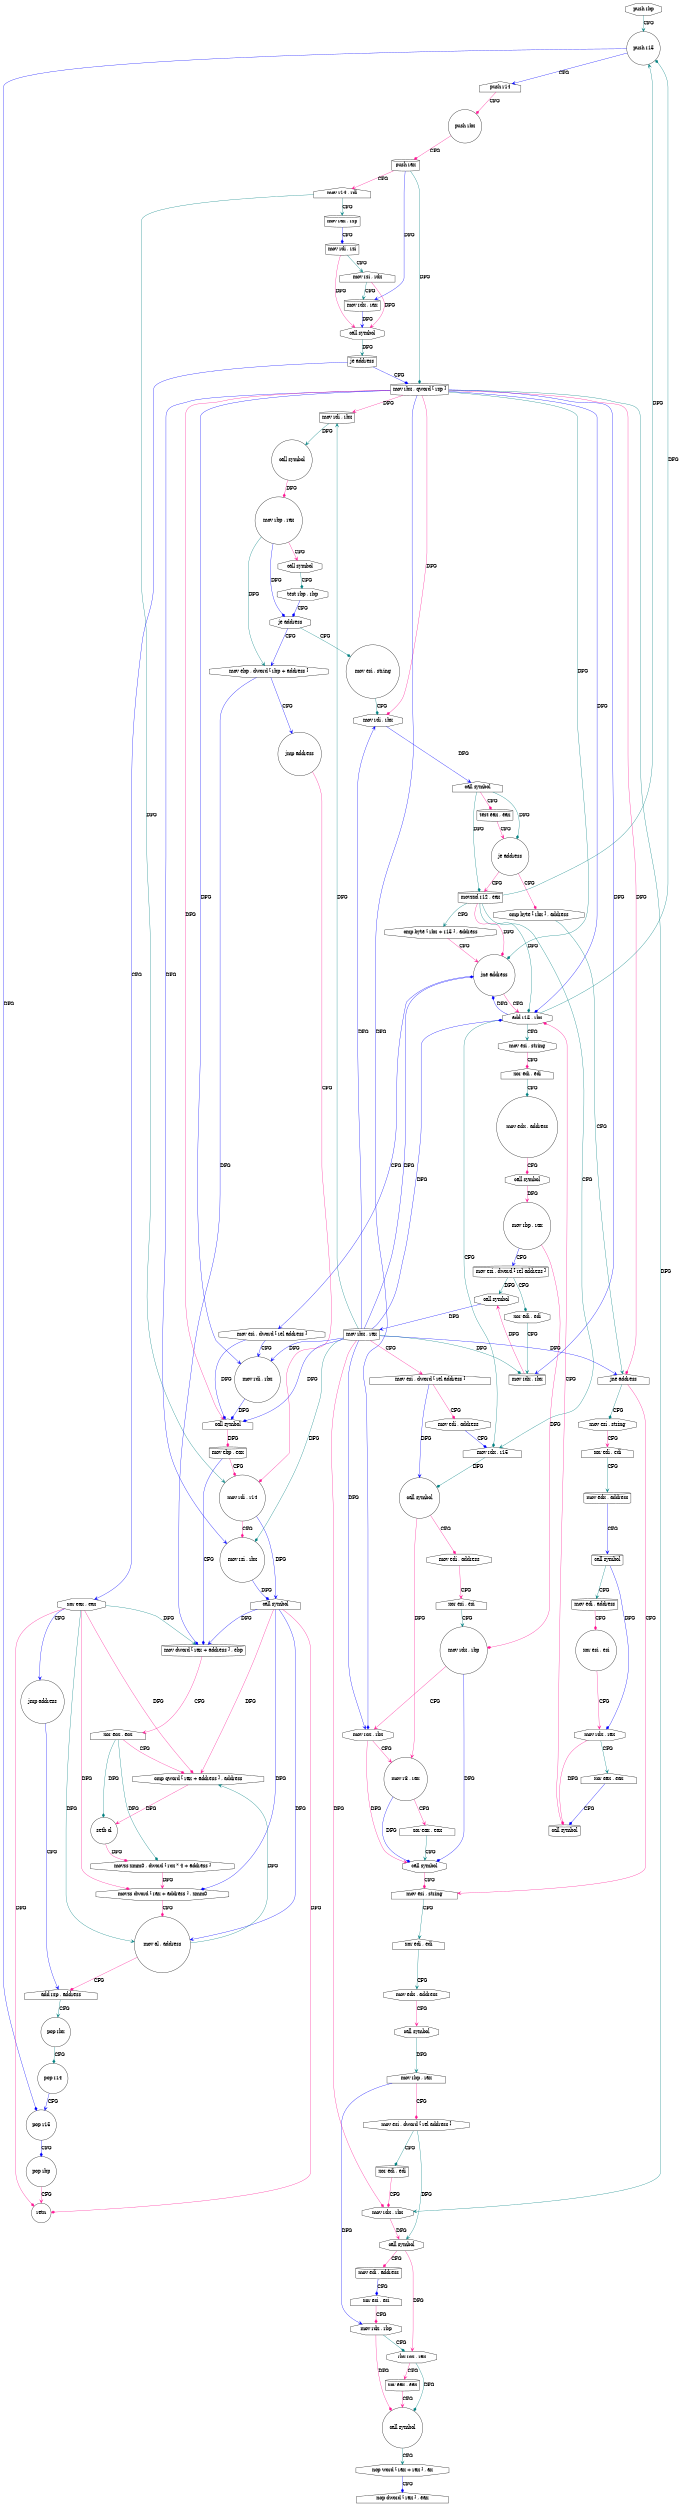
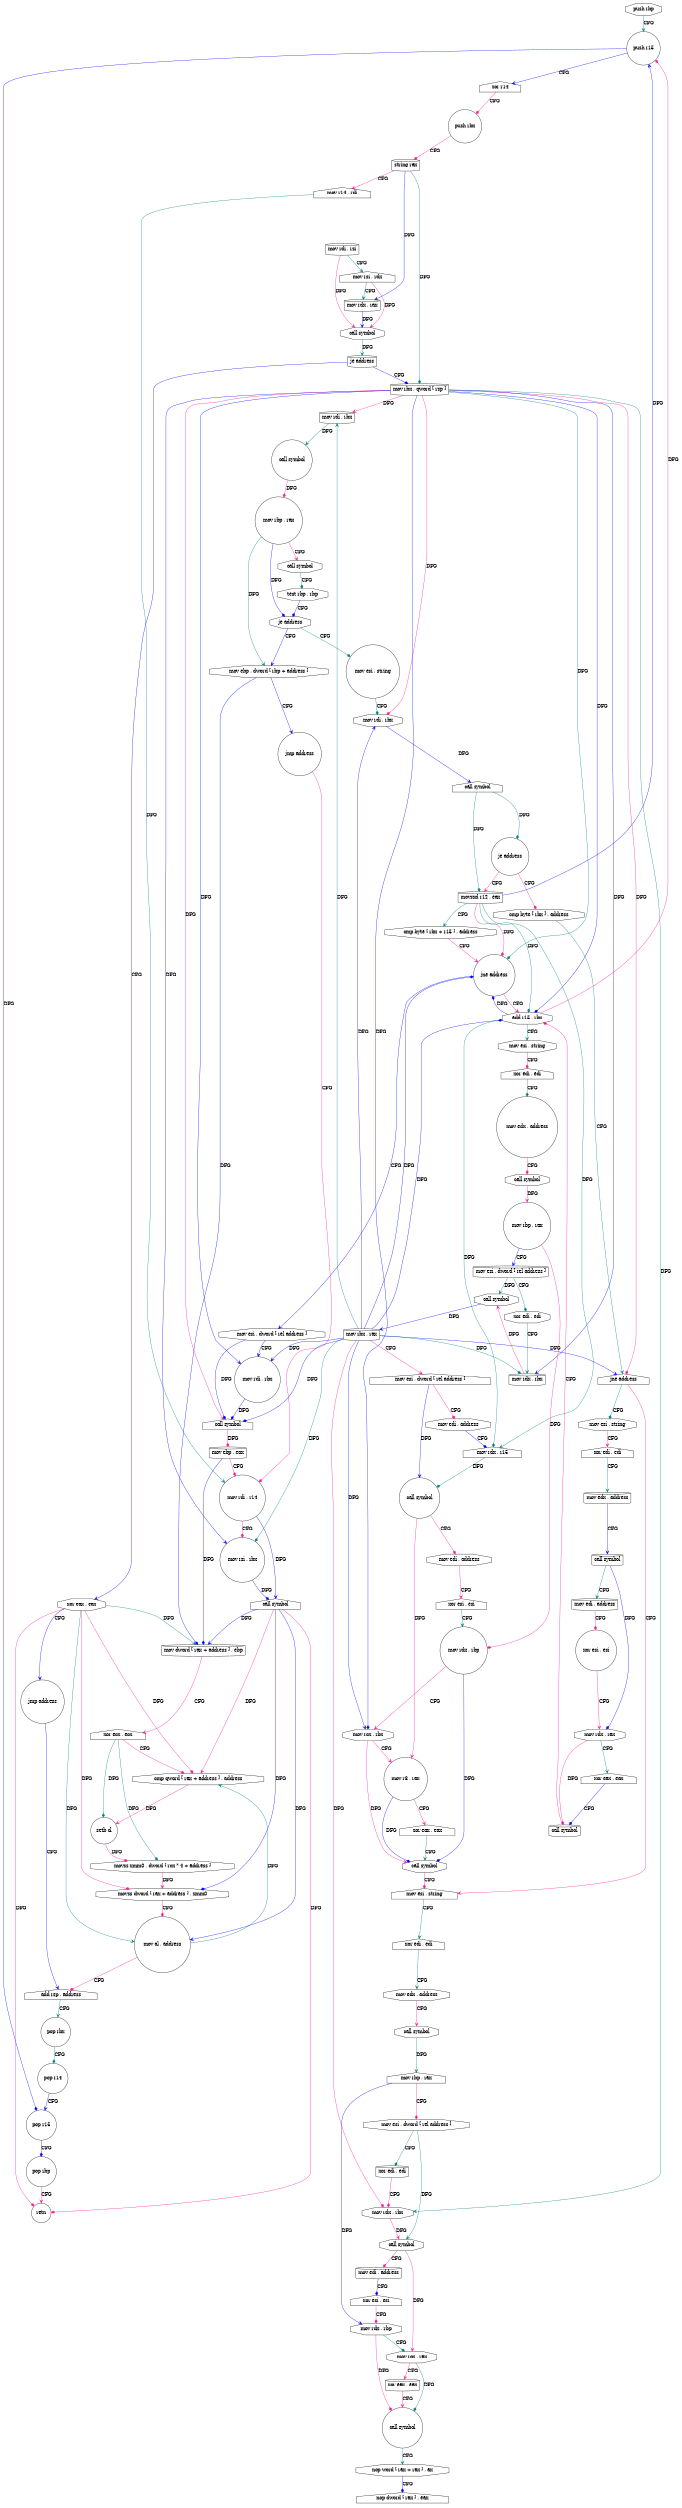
  digraph {
    node [shape=octagon]
    edge [arrowhead=vee color=deeppink]
    n1 [label="push rbp"]
    n2 [label="push r15" shape=circle]
-   n3 [label="push r14" shape=house]
+   n3 [label="xor r14" shape=house]
    n4 [label="pop r15" shape=circle]
    n5 [label="push rbx" shape=circle]
    n6 [label="pop rbp" shape=circle]
-   n7 [label="push rax" shape=cylinder]
+   n7 [label="string rax" shape=cylinder]
    n8 [label="mov r14 , rdi" shape=house]
    n9 [label="mov rdx , rax" shape=cylinder]
    n10 [label="mov rbx , qword [ rsp ]" shape=cylinder]
-   n11 [label="mov rax , rsp" shape=cylinder]
    n12 [label="mov rdi , r14" shape=circle]
    n13 [label="call symbol"]
    n14 [label="mov rdi , rbx" shape=cylinder]
    n15 [label="mov rdi , rbx"]
    n16 [label="jne address" shape=house]
    n17 [label="jne address" shape=circle]
    n18 [label="add r15 , rbx"]
    n19 [label="mov rsi , rbx" shape=circle]
    n20 [label="mov rdx , rbx"]
    n21 [label="mov rdx , rbx" shape=cylinder]
    n22 [label="mov rcx , rbx"]
    n23 [label="mov rdi , rbx" shape=circle]
    n24 [label="call symbol" shape=house]
    n25 [label="mov rdi , rsi" shape=cylinder]
    n26 [label="call symbol" shape=house]
    n27 [label="mov rsi , rdx" shape=house]
    n28 [label="je address" shape=cylinder]
    n29 [label="xor eax , eax"]
    n30 [label="jmp address" shape=circle]
    n31 [label=retn shape=circle]
    n32 [label="mov dword [ rax + address ] , ebp" shape=cylinder]
    n33 [label="cmp qword [ rax + address ] , address"]
    n34 [label="movss dword [ rax + address ] , xmm0"]
    n35 [label="mov al , address" shape=circle]
    n36 [label="add rsp , address" shape=house]
    n37 [label="xor ecx , ecx" shape=house]
    n38 [label="setb cl" shape=circle]
    n39 [label="call symbol" shape=circle]
    n40 [label="call symbol" shape=house]
    n41 [label="mov esi , string" shape=house]
    n42 [label="mov esi , string"]
    n43 [label="mov esi , dword [ rel address ]"]
    n44 [label="mov rdx , r15" shape=house]
    n45 [label="mov esi , string"]
    n46 [label="call symbol"]
    n47 [label="call symbol"]
    n48 [label="mov r8 , rax" shape=circle]
    n49 [label="call symbol"]
    n50 [label="mov ebp , eax" shape=cylinder]
    n51 [label="pop rbx" shape=circle]
    n52 [label="pop r14" shape=circle]
    n53 [label="mov rbp , rax" shape=circle]
    n54 [label="call symbol"]
    n55 [label="je address"]
    n56 [label="mov ebp , dword [ rbp + address ]"]
    n57 [label="test rbp , rbp"]
    n58 [label="mov esi , string" shape=circle]
    n59 [label="jmp address" shape=circle]
-   n60 [label="test eax , eax" shape=cylinder]
    n61 [label="je address" shape=circle]
    n62 [label="movsxd r12 , eax" shape=cylinder]
    n63 [label="cmp byte [ rbx ] , address"]
    n64 [label="cmp byte [ rbx + r15 ] , address"]
    n65 [label="call symbol" shape=circle]
    n66 [label="xor edi , edi" shape=house]
    n67 [label="xor edi , edi" shape=house]
    n68 [label="mov edx , address"]
    n69 [label="mov edx , address" shape=cylinder]
    n70 [label="xor edi , edi" shape=house]
    n71 [label="movss xmm0 , dword [ rcx * 4 + address ]"]
    n72 [label="call symbol"]
    n73 [label="mov rbp , rax" shape=house]
    n74 [label="mov esi , dword [ rel address ]"]
    n75 [label="mov rdx , rbp"]
    n76 [label="xor edi , edi" shape=cylinder]
-   n77 [label="rbx rcx , rax"]
+   n77 [label="mov rcx , rax"]
    n78 [label="call symbol" shape=circle]
    n79 [label="mov edi , address" shape=cylinder]
    n80 [label="xor esi , esi" shape=house]
    n81 [label="xor eax , eax" shape=cylinder]
    n82 [label="nop word [ rax + rax ] , ax"]
    n83 [label="nop dword [ rax ] , eax" shape=house]
    n84 [label="call symbol" shape=cylinder]
    n85 [label="mov edi , address" shape=cylinder]
    n86 [label="mov rdx , rax"]
    n87 [label="xor esi , esi" shape=circle]
    n88 [label="xor eax , eax" shape=house]
    n89 [label="call symbol" shape=cylinder]
    n90 [label="mov edx , address" shape=circle]
    n91 [label="call symbol"]
    n92 [label="mov rbp , rax" shape=circle]
    n93 [label="mov esi , dword [ rel address ]" shape=cylinder]
    n94 [label="mov rdx , rbp" shape=circle]
    n95 [label="xor edi , edi"]
    n96 [label="mov rbx , rax" shape=cylinder]
    n97 [label="mov esi , dword [ rel address ]" shape=house]
    n98 [label="mov edi , address"]
    n99 [label="mov edi , address"]
    n100 [label="xor esi , esi" shape=house]
    n101 [label="xor eax , eax" shape=house]
    n1 -> n2 [color=teal label=CFG]
    n2 -> n3 [color=blue label=CFG]
    n2 -> n4 [arrowhead=diamond color=blue label=DFG]
    n3 -> n5 [arrowhead=diamond label=CFG]
    n4 -> n6 [arrowhead=diamond color=blue label=CFG]
    n5 -> n7 [arrowhead=diamond label=CFG]
    n6 -> n31 [label=CFG]
    n7 -> n8 [label=CFG]
    n7 -> n9 [color=blue label=DFG]
    n7 -> n10 [arrowhead=diamond color=teal label=DFG]
-   n8 -> n11 [color=teal label=CFG]
    n8 -> n12 [color=teal label=DFG]
    n9 -> n13 [color=blue label=DFG]
    n10 -> n14 [label=DFG]
    n10 -> n15 [arrowhead=diamond label=DFG]
    n10 -> n16 [arrowhead=diamond label=DFG]
    n10 -> n17 [arrowhead=diamond color=teal label=DFG]
    n10 -> n18 [arrowhead=diamond color=blue label=DFG]
    n10 -> n19 [color=blue label=DFG]
    n10 -> n20 [color=teal label=DFG]
    n10 -> n21 [color=blue label=DFG]
    n10 -> n22 [arrowhead=diamond color=blue label=DFG]
    n10 -> n23 [color=blue label=DFG]
    n10 -> n24 [label=DFG]
-   n11 -> n25 [arrowhead=diamond color=blue label=CFG]
    n12 -> n19 [arrowhead=diamond label=CFG]
    n12 -> n26 [color=blue label=DFG]
    n13 -> n28 [color=teal label=DFG]
    n14 -> n39 [color=teal label=DFG]
    n15 -> n40 [color=blue label=DFG]
    n16 -> n41 [label=CFG]
    n16 -> n42 [arrowhead=diamond color=teal label=CFG]
    n17 -> n18 [label=CFG]
    n17 -> n43 [color=blue label=CFG]
-   n18 -> n2 [arrowhead=diamond color=teal label=DFG]
+   n18 -> n2 [arrowhead=diamond label=DFG]
    n18 -> n17 [arrowhead=diamond color=blue label=DFG]
-   n18 -> n44 [arrowhead=diamond color=teal label=CFG]
+   n18 -> n44 [arrowhead=diamond color=teal label=DFG]
    n18 -> n45 [color=teal label=CFG]
    n19 -> n26 [arrowhead=diamond color=blue label=DFG]
    n20 -> n46 [label=DFG]
    n21 -> n47 [label=DFG]
    n22 -> n48 [label=CFG]
    n22 -> n49 [label=DFG]
    n23 -> n24 [arrowhead=diamond color=blue label=DFG]
    n24 -> n50 [arrowhead=diamond label=DFG]
    n25 -> n13 [label=DFG]
    n25 -> n27 [color=teal label=CFG]
    n26 -> n31 [arrowhead=diamond label=DFG]
    n26 -> n32 [color=blue label=DFG]
    n26 -> n33 [label=DFG]
    n26 -> n34 [arrowhead=diamond color=blue label=DFG]
    n26 -> n35 [color=blue label=DFG]
    n27 -> n9 [color=teal label=CFG]
    n27 -> n13 [label=DFG]
    n28 -> n10 [arrowhead=diamond color=blue label=CFG]
    n28 -> n29 [color=blue label=CFG]
    n29 -> n30 [color=blue label=CFG]
    n29 -> n31 [arrowhead=diamond label=DFG]
    n29 -> n32 [color=teal label=DFG]
    n29 -> n33 [arrowhead=diamond label=DFG]
    n29 -> n34 [arrowhead=diamond label=DFG]
    n29 -> n35 [color=teal label=DFG]
    n30 -> n36 [color=blue label=CFG]
    n32 -> n37 [label=CFG]
    n33 -> n38 [label=DFG]
    n34 -> n35 [arrowhead=diamond label=CFG]
    n35 -> n33 [color=teal label=DFG]
    n35 -> n36 [arrowhead=diamond label=CFG]
    n36 -> n51 [color=teal label=CFG]
    n37 -> n33 [arrowhead=diamond label=CFG]
    n37 -> n38 [arrowhead=diamond color=teal label=DFG]
    n37 -> n71 [arrowhead=diamond color=teal label=DFG]
    n38 -> n71 [arrowhead=diamond label=DFG]
    n39 -> n53 [arrowhead=diamond label=DFG]
-   n40 -> n60 [arrowhead=diamond label=CFG]
    n40 -> n61 [arrowhead=diamond color=teal label=DFG]
    n40 -> n62 [arrowhead=diamond color=teal label=DFG]
    n41 -> n66 [color=teal label=CFG]
    n42 -> n67 [label=CFG]
    n43 -> n23 [color=blue label=CFG]
    n43 -> n24 [arrowhead=diamond color=blue label=DFG]
    n44 -> n65 [arrowhead=diamond color=teal label=DFG]
    n45 -> n70 [arrowhead=diamond label=CFG]
    n46 -> n77 [label=DFG]
    n46 -> n79 [arrowhead=diamond label=CFG]
    n47 -> n96 [color=blue label=DFG]
    n48 -> n49 [arrowhead=diamond color=blue label=DFG]
    n48 -> n101 [label=CFG]
    n49 -> n41 [arrowhead=diamond label=CFG]
    n50 -> n12 [arrowhead=diamond label=CFG]
-   n50 -> n32 [arrowhead=diamond color=blue label=CFG]
+   n50 -> n32 [arrowhead=diamond color=blue label=DFG]
    n51 -> n52 [arrowhead=diamond color=teal label=CFG]
    n52 -> n4 [color=blue label=CFG]
    n53 -> n54 [label=CFG]
    n53 -> n55 [arrowhead=diamond color=blue label=DFG]
    n53 -> n56 [color=teal label=DFG]
    n54 -> n57 [arrowhead=diamond color=teal label=CFG]
    n55 -> n56 [color=blue label=CFG]
    n55 -> n58 [arrowhead=diamond color=teal label=CFG]
    n56 -> n32 [arrowhead=diamond color=blue label=DFG]
    n56 -> n59 [color=blue label=CFG]
    n57 -> n55 [arrowhead=diamond color=blue label=CFG]
    n58 -> n15 [arrowhead=diamond color=teal label=CFG]
    n59 -> n12 [arrowhead=diamond label=CFG]
-   n60 -> n61 [label=CFG]
    n61 -> n62 [label=CFG]
    n61 -> n63 [arrowhead=diamond label=CFG]
-   n62 -> n2 [color=teal label=DFG]
+   n62 -> n2 [color=blue label=DFG]
    n62 -> n17 [arrowhead=diamond label=DFG]
    n62 -> n18 [arrowhead=diamond color=teal label=DFG]
-   n62 -> n44 [color=teal label=CFG]
+   n62 -> n44 [color=teal label=DFG]
    n62 -> n64 [color=teal label=CFG]
    n63 -> n16 [color=teal label=CFG]
    n64 -> n17 [label=CFG]
    n65 -> n48 [label=DFG]
    n65 -> n99 [arrowhead=diamond label=CFG]
    n66 -> n68 [color=teal label=CFG]
    n67 -> n69 [color=teal label=CFG]
    n68 -> n72 [label=CFG]
    n69 -> n84 [color=blue label=CFG]
    n70 -> n90 [arrowhead=diamond color=teal label=CFG]
    n71 -> n34 [label=DFG]
    n72 -> n73 [color=teal label=DFG]
    n73 -> n74 [arrowhead=diamond label=CFG]
    n73 -> n75 [color=blue label=DFG]
    n74 -> n46 [color=teal label=DFG]
    n74 -> n76 [arrowhead=diamond color=teal label=CFG]
    n75 -> n77 [arrowhead=diamond color=teal label=CFG]
    n75 -> n78 [arrowhead=diamond label=DFG]
    n76 -> n20 [arrowhead=diamond label=CFG]
    n77 -> n78 [arrowhead=diamond color=teal label=DFG]
    n77 -> n81 [label=CFG]
    n78 -> n82 [color=teal label=CFG]
    n79 -> n80 [arrowhead=diamond color=blue label=CFG]
    n80 -> n75 [arrowhead=diamond label=CFG]
    n81 -> n78 [label=CFG]
    n82 -> n83 [arrowhead=diamond color=blue label=CFG]
    n84 -> n85 [color=teal label=CFG]
    n84 -> n86 [arrowhead=diamond color=blue label=DFG]
    n85 -> n87 [arrowhead=diamond label=CFG]
    n86 -> n88 [color=teal label=CFG]
    n86 -> n89 [arrowhead=diamond label=DFG]
    n87 -> n86 [label=CFG]
    n88 -> n89 [arrowhead=diamond color=blue label=CFG]
    n89 -> n18 [arrowhead=diamond label=CFG]
    n90 -> n91 [arrowhead=diamond label=CFG]
    n91 -> n92 [label=DFG]
    n92 -> n93 [color=blue label=CFG]
    n92 -> n94 [arrowhead=diamond label=DFG]
    n93 -> n47 [color=teal label=DFG]
    n93 -> n95 [arrowhead=diamond color=teal label=CFG]
    n94 -> n22 [label=CFG]
    n94 -> n49 [arrowhead=diamond color=blue label=DFG]
    n95 -> n21 [color=teal label=CFG]
    n96 -> n14 [color=teal label=DFG]
    n96 -> n15 [color=blue label=DFG]
    n96 -> n16 [color=blue label=DFG]
    n96 -> n17 [arrowhead=diamond color=blue label=DFG]
    n96 -> n18 [arrowhead=diamond color=blue label=DFG]
    n96 -> n19 [arrowhead=diamond color=teal label=DFG]
    n96 -> n20 [arrowhead=diamond label=DFG]
    n96 -> n21 [arrowhead=diamond color=teal label=DFG]
    n96 -> n22 [color=blue label=DFG]
    n96 -> n23 [color=blue label=DFG]
    n96 -> n24 [arrowhead=diamond color=blue label=DFG]
    n96 -> n97 [label=CFG]
    n97 -> n65 [color=blue label=DFG]
    n97 -> n98 [arrowhead=diamond label=CFG]
    n98 -> n44 [arrowhead=diamond color=blue label=CFG]
    n99 -> n100 [label=CFG]
    n100 -> n94 [color=teal label=CFG]
    n101 -> n49 [color=teal label=CFG]
  }
